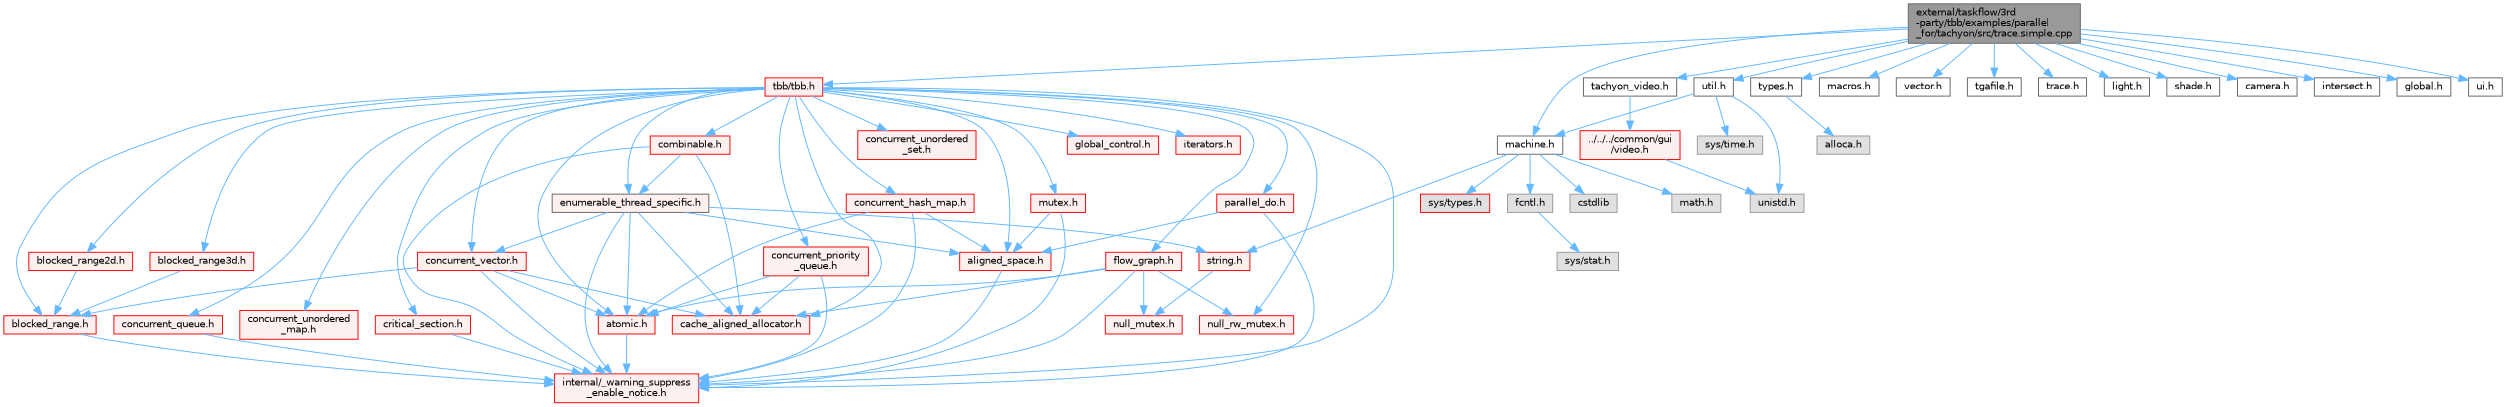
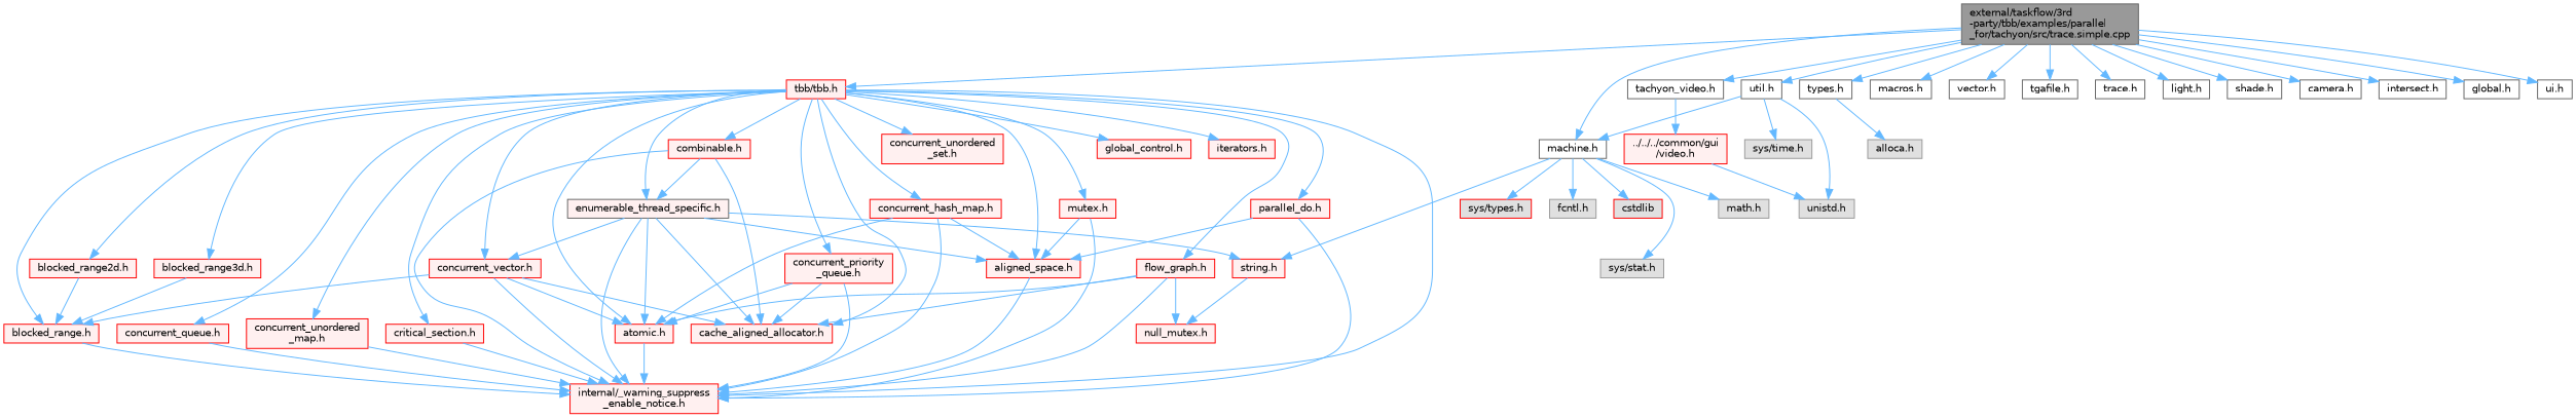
  digraph {
    node [color=red fillcolor="#FFF0F0" fontname=Helvetica fontsize=10 shape=box style=filled]
    edge [color=steelblue1 fontname=Helvetica fontsize=10 labelfontname=Helvetica labelfontsize=10 style=solid]
    n1 [color=gray40 fillcolor=grey60 fontcolor=black height=0.2 label="external/taskflow/3rd\l-party/tbb/examples/parallel\l_for/tachyon/src/trace.simple.cpp" width=0.4]
    n2 [color=grey40 fillcolor=white height=0.2 label="machine.h" width=0.4]
    n3 [color=grey40 fillcolor=white height=0.2 label="types.h" width=0.4]
    n4 [color=grey40 fillcolor=white height=0.2 label="macros.h" width=0.4]
    n5 [color=grey40 fillcolor=white height=0.2 label="vector.h" width=0.4]
    n6 [color=grey40 fillcolor=white height=0.2 label="tgafile.h" width=0.4]
    n7 [color=grey40 fillcolor=white height=0.2 label="trace.h" width=0.4]
    n8 [color=grey40 fillcolor=white height=0.2 label="light.h" width=0.4]
    n9 [color=grey40 fillcolor=white height=0.2 label="shade.h" width=0.4]
    n10 [color=grey40 fillcolor=white height=0.2 label="camera.h" width=0.4]
    n11 [color=grey40 fillcolor=white height=0.2 label="util.h" width=0.4]
    n12 [color=grey40 fillcolor=white height=0.2 label="intersect.h" width=0.4]
    n13 [color=grey40 fillcolor=white height=0.2 label="global.h" width=0.4]
    n14 [color=grey40 fillcolor=white height=0.2 label="ui.h" width=0.4]
    n15 [color=grey40 fillcolor=white height=0.2 label="tachyon_video.h" width=0.4]
    n16 [height=0.2 label="tbb/tbb.h" width=0.4]
-   n17 [color=grey60 fillcolor="#E0E0E0" height=0.2 label=cstdlib width=0.4]
+   n17 [fillcolor="#E0E0E0" height=0.2 label=cstdlib width=0.4]
    n18 [height=0.2 label="string.h" width=0.4]
    n19 [color=grey60 fillcolor="#E0E0E0" height=0.2 label="math.h" width=0.4]
    n20 [fillcolor="#E0E0E0" height=0.2 label="sys/types.h" width=0.4]
    n21 [color=grey60 fillcolor="#E0E0E0" height=0.2 label="sys/stat.h" width=0.4]
    n22 [color=grey60 fillcolor="#E0E0E0" height=0.2 label="fcntl.h" width=0.4]
    n23 [color=grey60 fillcolor="#E0E0E0" height=0.2 label="alloca.h" width=0.4]
    n24 [color=grey60 fillcolor="#E0E0E0" height=0.2 label="sys/time.h" width=0.4]
    n25 [color=grey60 fillcolor="#E0E0E0" height=0.2 label="unistd.h" width=0.4]
    n26 [height=0.2 label="../../../common/gui\l/video.h" width=0.4]
    n27 [height=0.2 label="internal/_warning_suppress\l_enable_notice.h" width=0.4]
    n28 [height=0.2 label="aligned_space.h" width=0.4]
    n29 [height=0.2 label="atomic.h" width=0.4]
    n30 [height=0.2 label="blocked_range.h" width=0.4]
    n31 [height=0.2 label="blocked_range2d.h" width=0.4]
    n32 [height=0.2 label="blocked_range3d.h" width=0.4]
    n33 [height=0.2 label="cache_aligned_allocator.h" width=0.4]
    n34 [height=0.2 label="combinable.h" width=0.4]
    n35 [color=grey40 height=0.2 label="enumerable_thread_specific.h" width=0.4]
    n36 [height=0.2 label="concurrent_vector.h" width=0.4]
    n37 [height=0.2 label="concurrent_hash_map.h" width=0.4]
    n38 [height=0.2 label="concurrent_priority\l_queue.h" width=0.4]
    n39 [height=0.2 label="concurrent_queue.h" width=0.4]
    n40 [height=0.2 label="concurrent_unordered\l_map.h" width=0.4]
    n41 [height=0.2 label="concurrent_unordered\l_set.h" width=0.4]
    n42 [height=0.2 label="critical_section.h" width=0.4]
    n43 [height=0.2 label="flow_graph.h" width=0.4]
-   n44 [height=0.2 label="null_rw_mutex.h" width=0.4]
    n45 [height=0.2 label="global_control.h" width=0.4]
    n46 [height=0.2 label="iterators.h" width=0.4]
    n47 [height=0.2 label="mutex.h" width=0.4]
    n48 [height=0.2 label="parallel_do.h" width=0.4]
    n49 [height=0.2 label="null_mutex.h" width=0.4]
    n1 -> n2
    n1 -> n3
    n1 -> n4
    n1 -> n5
    n1 -> n6
    n1 -> n7
    n1 -> n8
    n1 -> n9
    n1 -> n10
    n1 -> n11
    n1 -> n12
    n1 -> n13
    n1 -> n14
    n1 -> n15
    n1 -> n16
    n2 -> n17
    n2 -> n18
    n2 -> n19
    n2 -> n20
-   n22 -> n21
+   n2 -> n21
    n2 -> n22
    n3 -> n23
    n11 -> n2
    n11 -> n24
    n11 -> n25
    n15 -> n26
    n16 -> n27
    n16 -> n28
    n16 -> n29
    n16 -> n30
    n16 -> n31
    n16 -> n32
    n16 -> n33
    n16 -> n34
    n16 -> n35
    n16 -> n36
    n16 -> n37
    n16 -> n38
    n16 -> n39
    n16 -> n40
    n16 -> n41
    n16 -> n42
    n16 -> n43
-   n16 -> n44
    n16 -> n45
    n16 -> n46
    n16 -> n47
    n16 -> n48
    n18 -> n49
    n26 -> n25
    n28 -> n27
    n29 -> n27
    n30 -> n27
    n31 -> n30
    n32 -> n30
    n34 -> n27
    n34 -> n33
    n34 -> n35
    n35 -> n18
    n35 -> n27
    n35 -> n28
    n35 -> n29
    n35 -> n33
    n35 -> n36
    n36 -> n27
    n36 -> n29
    n36 -> n30
    n36 -> n33
    n37 -> n27
    n37 -> n28
    n37 -> n29
    n38 -> n27
    n38 -> n29
    n38 -> n33
    n39 -> n27
+   n40 -> n27
    n42 -> n27
    n43 -> n27
    n43 -> n29
    n43 -> n33
-   n43 -> n44
    n43 -> n49
    n47 -> n27
    n47 -> n28
    n48 -> n27
    n48 -> n28
  }
